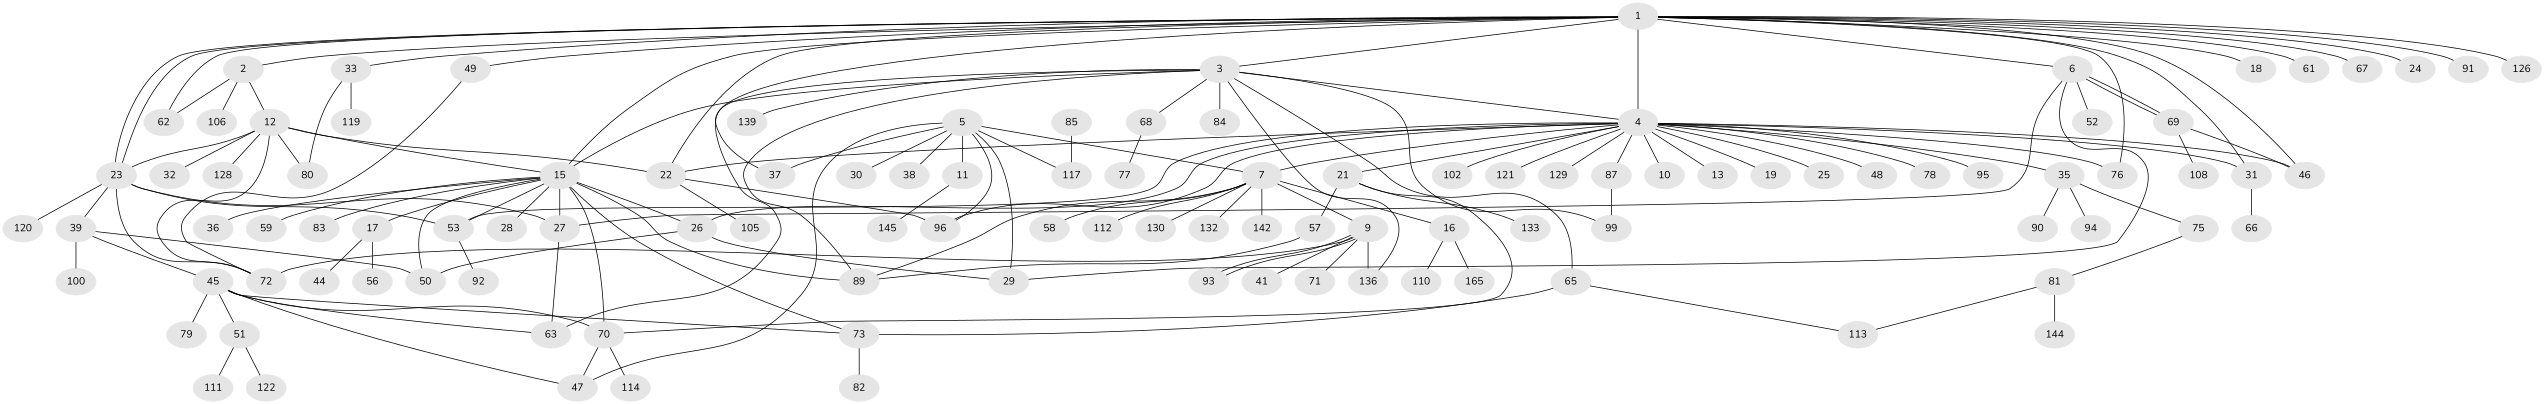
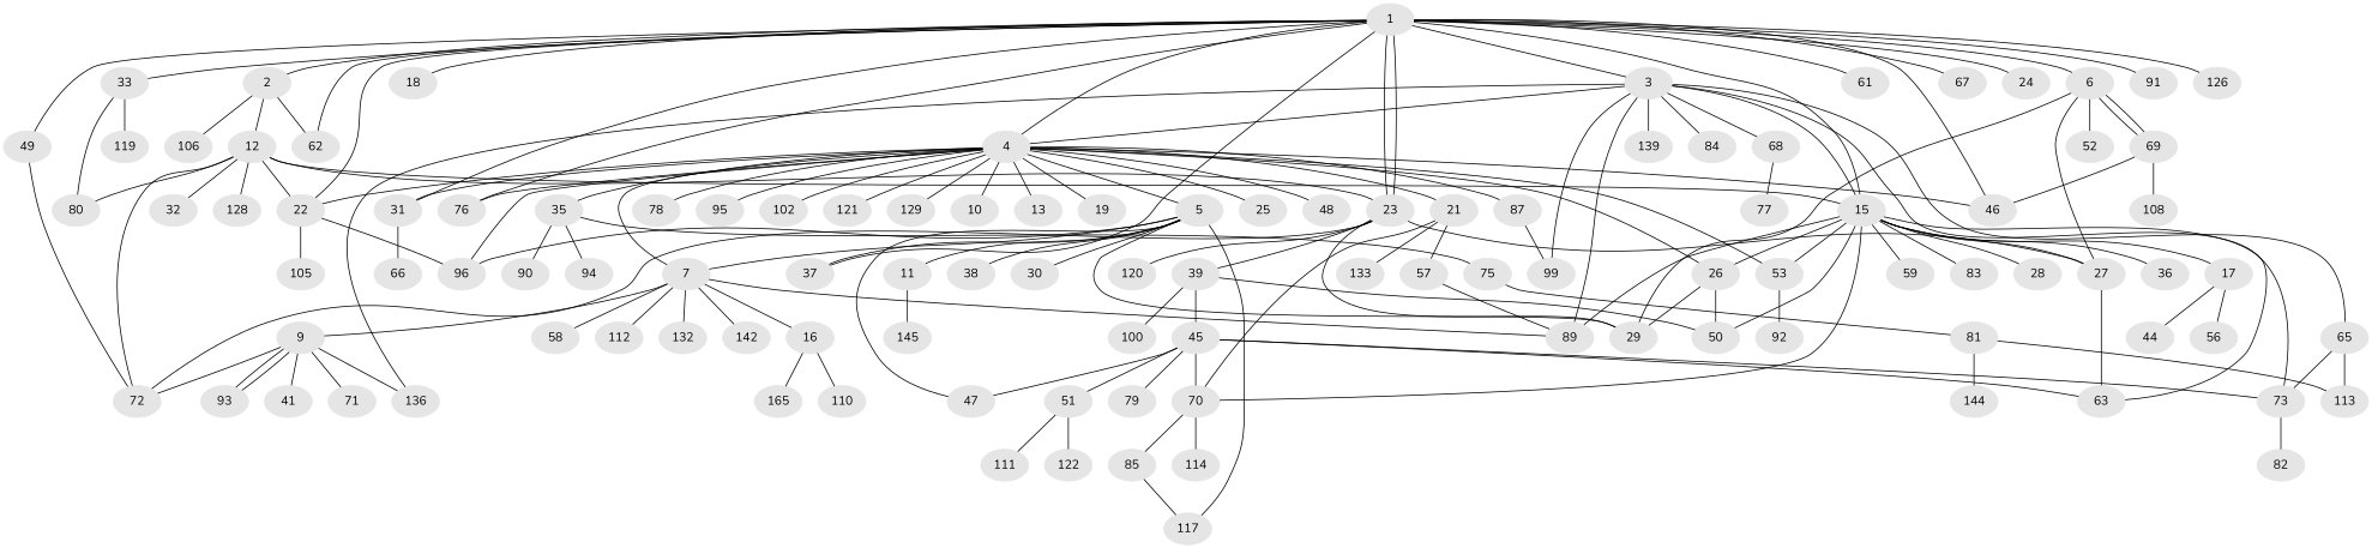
  graph {
    fontname=Nunito
    node [color=gray90 fontname=Nunito style=filled]
    edge [fontname=Nunito]
    1 [super="+34"]
    2 [super="+14"]
    3 [super="+24"]
    4 [super="+137"]
    6 [super="+40"]
    15 [super="+43"]
    18
    22 [super="+101"]
    23 [super="+86"]
    31 [super="+143"]
    33 [super="+55"]
    37 [super="+118"]
    46 [super="+131"]
    49
    61
    62
    67
    n18 [label=24]
    76
    91
    126
    12 [super="+64"]
    106 [super="+116"]
    63
    65
    68
    84
    89 [super="+127"]
    99
    136
    139
    5 [super="+98"]
    7 [super="+8"]
    10
    13
    19
    21 [super="+42"]
    25
    26
    35 [super="+134"]
    48
    53
    78 [super="+138"]
    87
    95
    96 [super="+107"]
    102
    121 [super="+125"]
    129
    29 [super="+103"]
    27
    52
    69 [super="+109"]
    17 [super="+141"]
    28
    36
    50
    59
    70 [super="+88"]
    73
    83
    105
    72 [super="+124"]
    39 [super="+115"]
    120
    66
    80 [super="+123"]
    119
    32
    128
    113
    77
    11
    30
    38
    47
    117
    9 [super="+20"]
    16 [super="+60"]
    58
    112
-   130
    132
    142
    57
    133
    75
    90
    94
    92
    145
    108
    41
    71
    93
    110
    n97 [label=165]
    44
    56
    85
    114
    82
    45 [super="+54"]
    100
    81
    51
    79
    111
    122
    144
    1 -- 2
    1 -- 3
    1 -- 4
    1 -- 6
    1 -- 15
    1 -- 18
    1 -- 22
    1 -- 23
    1 -- 23
    1 -- 31
    1 -- 33
    1 -- 37
    1 -- 46
    1 -- 49
    1 -- 61
    1 -- 62
    1 -- 67
    1 -- n18
    1 -- 76
    1 -- 91
    1 -- 126
    2 -- 62
    2 -- 12
    2 -- 106
    3 -- 4
    3 -- 15
    3 -- 63
    3 -- 65
    3 -- 68
    3 -- 84
    3 -- 89
    3 -- 99
    3 -- 136
    3 -- 139
    4 -- 22
    4 -- 31
    4 -- 46
    4 -- 76
+   4 -- 5
    4 -- 7
    4 -- 10
    4 -- 13
    4 -- 19
    4 -- 21
    4 -- 25
    4 -- 26
    4 -- 35
    4 -- 48
    4 -- 53
    4 -- 78
    4 -- 87
    4 -- 95
    4 -- 96
    4 -- 102
    4 -- 121
    4 -- 129
    6 -- 29
    6 -- 27
    6 -- 52
    6 -- 69
    6 -- 69
    15 -- 89 [weight=2]
    15 -- 26 [weight=2]
    15 -- 53
    15 -- 27
    15 -- 17
    15 -- 28
    15 -- 36
    15 -- 50
    15 -- 59
    15 -- 70
    15 -- 73
    15 -- 83
    22 -- 96
    22 -- 105
-   23 -- 53
+   23 -- 29
    23 -- 27
    23 -- 72
    23 -- 39
    23 -- 120
    31 -- 66
    33 -- 80
    33 -- 119
    49 -- 72
    12 -- 15
    12 -- 22
    12 -- 23
    12 -- 72
    12 -- 80
    12 -- 32
    12 -- 128
    65 -- 73
    65 -- 113
    68 -- 77
    5 -- 37
    5 -- 7
    5 -- 96
    5 -- 29
    5 -- 11
    5 -- 30
    5 -- 38
    5 -- 47
    5 -- 117
    7 -- 89
    7 -- 9
    7 -- 16
    7 -- 58
    7 -- 112
-   7 -- 130
    7 -- 132
    7 -- 142
    21 -- 70
    21 -- 57
    21 -- 133
    26 -- 29
    26 -- 50
    35 -- 75
    35 -- 90
    35 -- 94
    53 -- 92
    87 -- 99
    27 -- 63
    69 -- 46
    69 -- 108
    17 -- 44
    17 -- 56
-   70 -- 47
+   70 -- 85
    70 -- 114
    73 -- 82
    39 -- 50
    39 -- 45
    39 -- 100
    11 -- 145
    9 -- 136
    9 -- 72
    9 -- 41
    9 -- 71
    9 -- 93
    9 -- 93
    16 -- 110
    16 -- n97
    57 -- 89
    75 -- 81
    85 -- 117
    45 -- 63
    45 -- 70
    45 -- 73
    45 -- 47
    45 -- 51
    45 -- 79
    81 -- 113
    81 -- 144
    51 -- 111
    51 -- 122
  }
